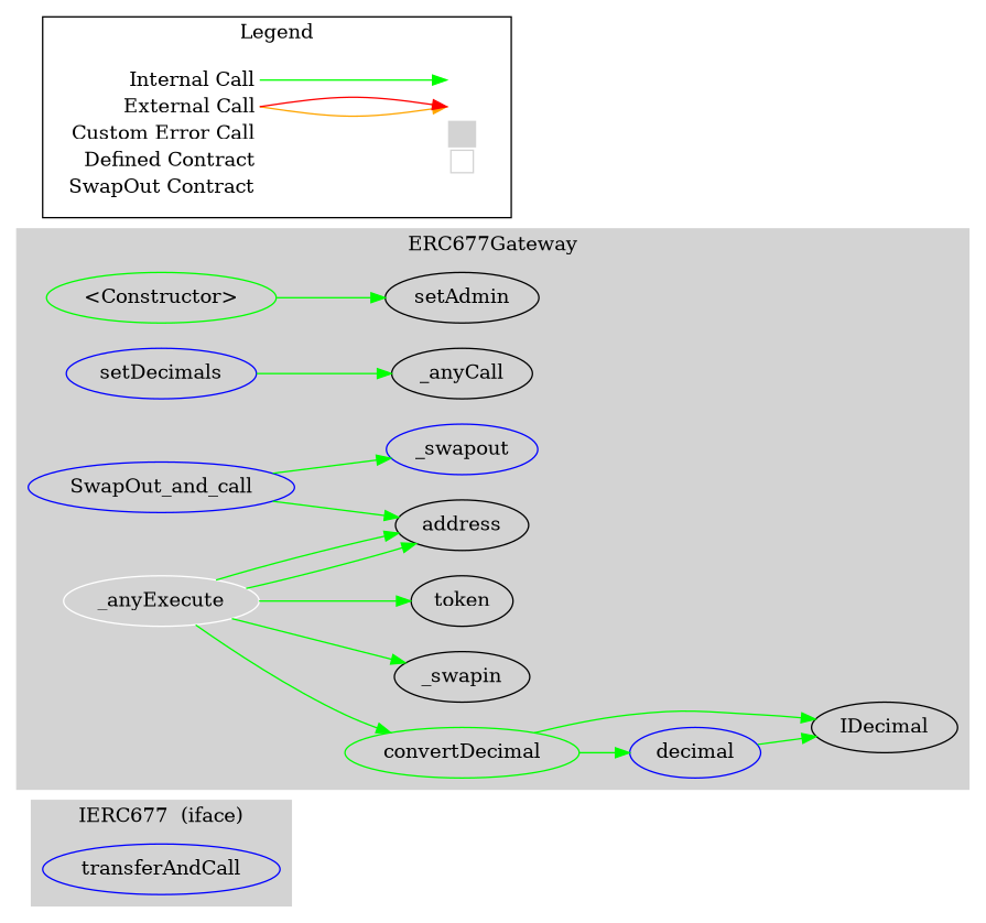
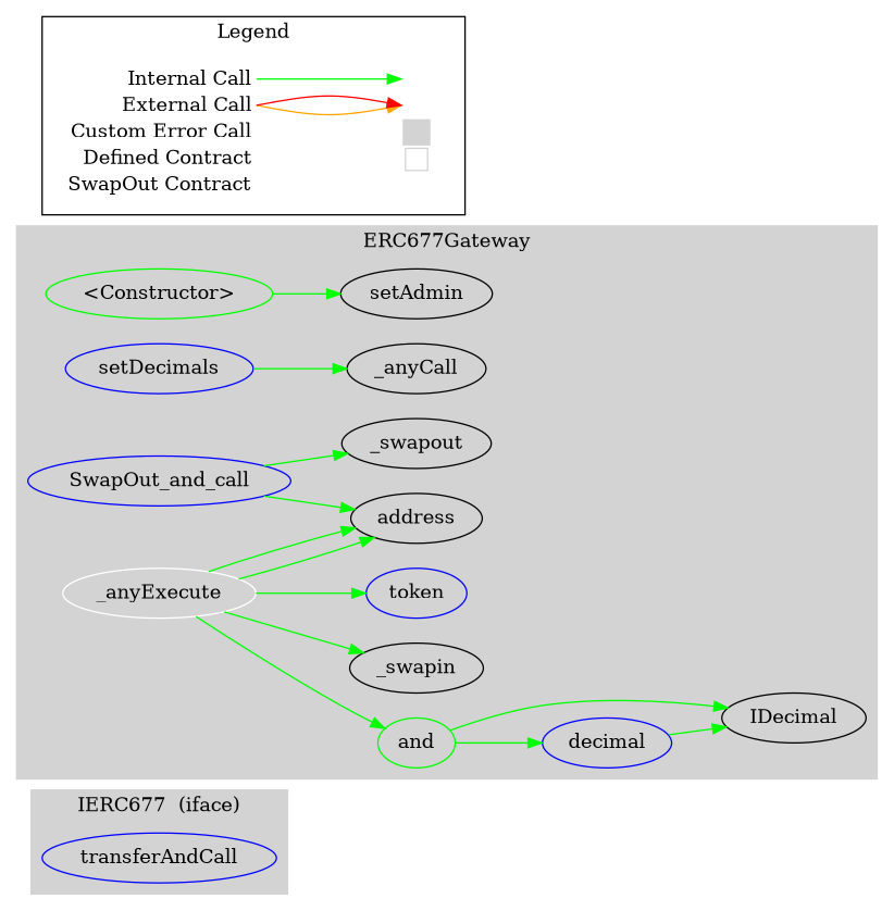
  digraph {
    compound=true
    rankdir=LR
    edge [color=green]
    n1 [color=blue label=transferAndCall]
    n2 [color=green label="<Constructor>"]
-   n3 [label=_swapout color=blue]
+   n3 [label=_swapout]
    n4 [label=_swapin]
    n5 [color=blue label=setDecimals]
    n6 [color=blue label=decimal]
-   n7 [color=green label=convertDecimal]
+   n7 [color=green label=and]
    n8 [color=blue label=SwapOut_and_call]
    n9 [color=white label=_anyExecute]
    n10 [label=setAdmin]
    n11 [label=IDecimal]
    n12 [label=_anyCall]
    n13 [label=address]
-   n14 [label=token]
+   n14 [label=token color=blue]
    n15 [label=<<table border="0" cellpadding="2" cellspacing="0" cellborder="0">   <tr><td align="right" port="i1">Internal Call</td></tr>   <tr><td align="right" port="i2">External Call</td></tr>   <tr><td align="right" port="i2">Custom Error Call</td></tr>   <tr><td align="right" port="i3">Defined Contract</td></tr>   <tr><td align="right" port="i4">SwapOut Contract</td></tr>   </table>> shape=plaintext]
    n16 [label=<<table border="0" cellpadding="2" cellspacing="0" cellborder="0">   <tr><td port="i1">&nbsp;&nbsp;&nbsp;</td></tr>   <tr><td port="i2">&nbsp;&nbsp;&nbsp;</td></tr>   <tr><td port="i3" bgcolor="lightgray">&nbsp;&nbsp;&nbsp;</td></tr>   <tr><td port="i4">     <table border="1" cellborder="0" cellspacing="0" cellpadding="7" color="lightgray">       <tr>        <td></td>       </tr>      </table>   </td></tr>   </table>> shape=plaintext]
    subgraph cluster_1 {
      bgcolor=lightgray
      color=lightgray
      label="IERC677  (iface)"
      style=filled
      n1
    }
    subgraph cluster_2 {
      bgcolor=lightgray
      color=lightgray
      label=ERC677Gateway
      style=filled
      n2
      n3
      n4
      n5
      n6
      n7
      n8
      n9
      n10
      n11
      n12
      n13
      n14
    }
    subgraph cluster_3 {
      label=Legend
      n15
      n16
    }
    n2 -> n10
    n5 -> n12
    n6 -> n11
    n7 -> n6
    n7 -> n11
    n8 -> n3
    n8 -> n13
    n9 -> n4
    n9 -> n7
    n9 -> n13
    n9 -> n13
    n9 -> n14
    n15 -> n16 [headport="i1:w" tailport="i1:e"]
    n15 -> n16 [color=orange headport="i2:w" tailport="i2:e"]
    n15 -> n16 [color=red headport="i2:w" tailport="i2:e"]
  }
